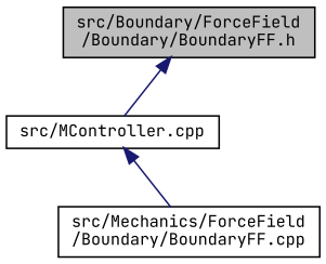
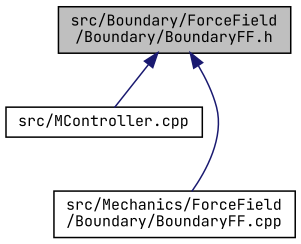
  digraph {
    fontname="JetBrains Mono"
    node [color=black fillcolor=white fontname="JetBrains Mono" fontsize=10 shape=record style=filled]
    edge [color=midnightblue dir=back fontname="JetBrains Mono" fontsize=10 labelfontname=Helvetica labelfontsize=10 style=solid]
    n1 [fillcolor=grey75 fontcolor=black height=0.2 label="src/Boundary/ForceField\l/Boundary/BoundaryFF.h" width=0.4]
    n2 [height=0.2 label="src/MController.cpp" width=0.4]
    n3 [height=0.2 label="src/Mechanics/ForceField\l/Boundary/BoundaryFF.cpp" width=0.4]
    n1 -> n2
-   n2 -> n3
+   n1 -> n3
  }
